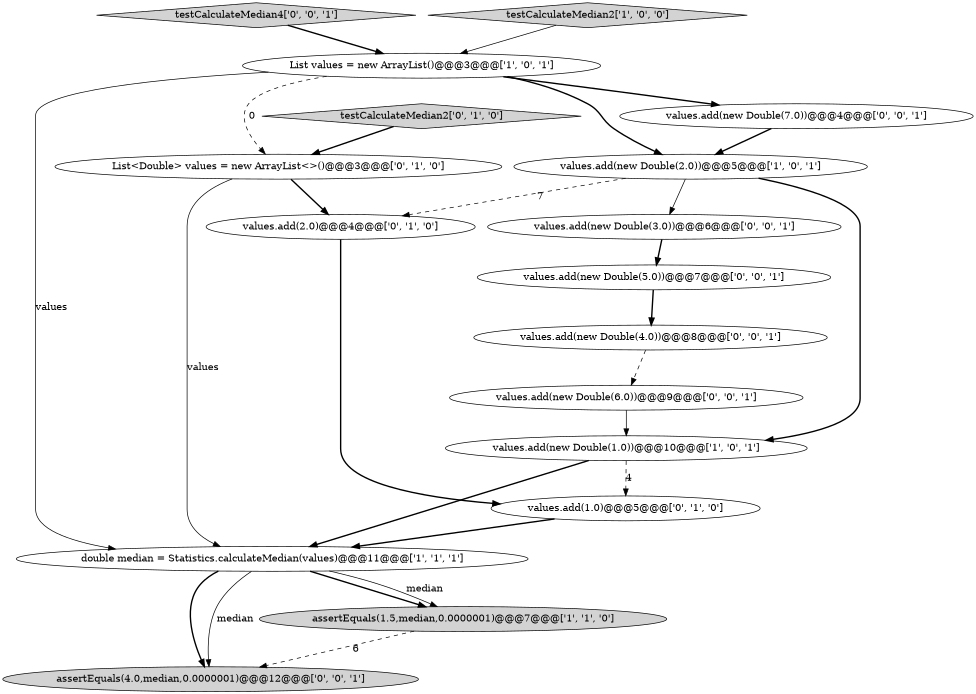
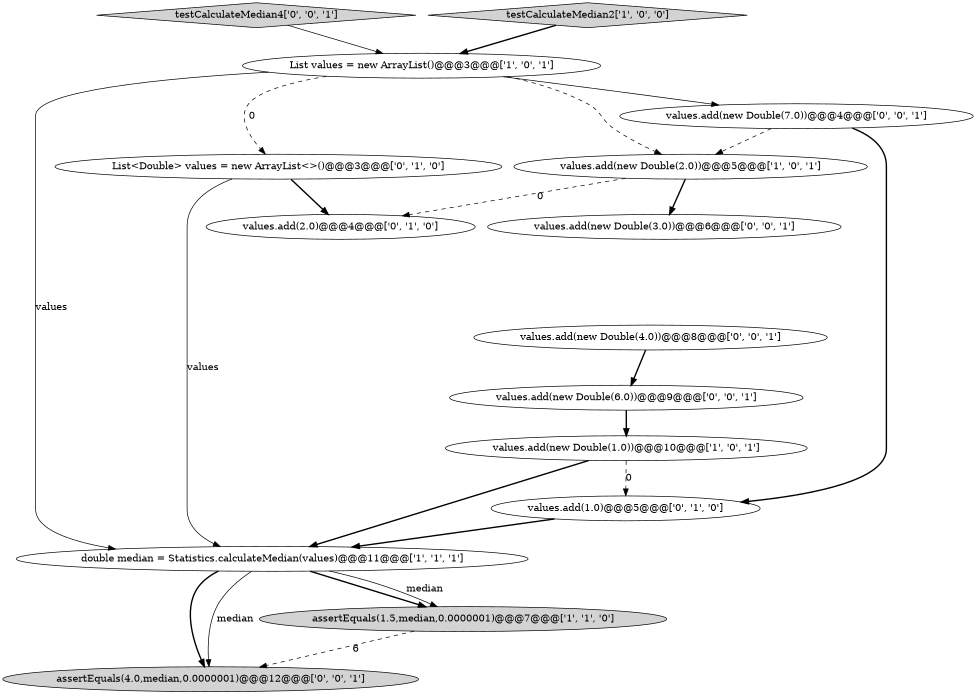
  digraph {
    node [fillcolor=white shape=ellipse style=filled]
    edge [style=bold]
    n1 [label="List values = new ArrayList()@@@3@@@['1', '0', '1']"]
    n2 [label="List<Double> values = new ArrayList<>()@@@3@@@['0', '1', '0']"]
    n3 [label="values.add(new Double(2.0))@@@5@@@['1', '0', '1']"]
    n4 [label="double median = Statistics.calculateMedian(values)@@@11@@@['1', '1', '1']"]
    n5 [label="values.add(new Double(7.0))@@@4@@@['0', '0', '1']"]
    n6 [label="values.add(2.0)@@@4@@@['0', '1', '0']"]
    n7 [label="values.add(new Double(3.0))@@@6@@@['0', '0', '1']"]
    n8 [label="values.add(new Double(1.0))@@@10@@@['1', '0', '1']"]
    n9 [fillcolor=lightgray label="assertEquals(1.5,median,0.0000001)@@@7@@@['1', '1', '0']"]
    n10 [fillcolor=lightgray label="assertEquals(4.0,median,0.0000001)@@@12@@@['0', '0', '1']"]
-   n11 [label="values.add(new Double(5.0))@@@7@@@['0', '0', '1']"]
    n12 [label="values.add(new Double(4.0))@@@8@@@['0', '0', '1']"]
    n13 [label="values.add(1.0)@@@5@@@['0', '1', '0']"]
    n14 [label="values.add(new Double(6.0))@@@9@@@['0', '0', '1']"]
    n15 [fillcolor=lightgray label="testCalculateMedian4['0', '0', '1']" shape=diamond]
-   n16 [fillcolor=lightgray label="testCalculateMedian2['0', '1', '0']" shape=diamond]
    n17 [fillcolor=lightgray label="testCalculateMedian2['1', '0', '0']" shape=diamond]
    n1 -> n2 [label=0 style=dashed]
-   n1 -> n3
+   n1 -> n3 [style=dashed]
    n1 -> n4 [label=values style=solid]
-   n1 -> n5
+   n1 -> n5 [style=solid]
    n2 -> n4 [label=values style=solid]
    n2 -> n6
-   n3 -> n6 [label=7 style=dashed]
-   n3 -> n7 [style=solid]
-   n3 -> n8
+   n3 -> n6 [label=0 style=dashed]
+   n3 -> n7
    n4 -> n9
    n4 -> n9 [label=median style=solid]
    n4 -> n10
    n4 -> n10 [label=median style=solid]
-   n5 -> n3
-   n6 -> n13
-   n7 -> n11
+   n5 -> n3 [style=dashed]
+   n5 -> n13
    n8 -> n4
-   n8 -> n13 [label=4 style=dashed]
+   n8 -> n13 [label=0 style=dashed]
    n9 -> n10 [label=6 style=dashed]
-   n11 -> n12
-   n12 -> n14 [style=dashed]
+   n12 -> n14
    n13 -> n4
-   n14 -> n8 [style=solid]
-   n15 -> n1
-   n16 -> n2
-   n17 -> n1 [style=solid]
+   n14 -> n8
+   n15 -> n1 [style=solid]
+   n17 -> n1
  }
